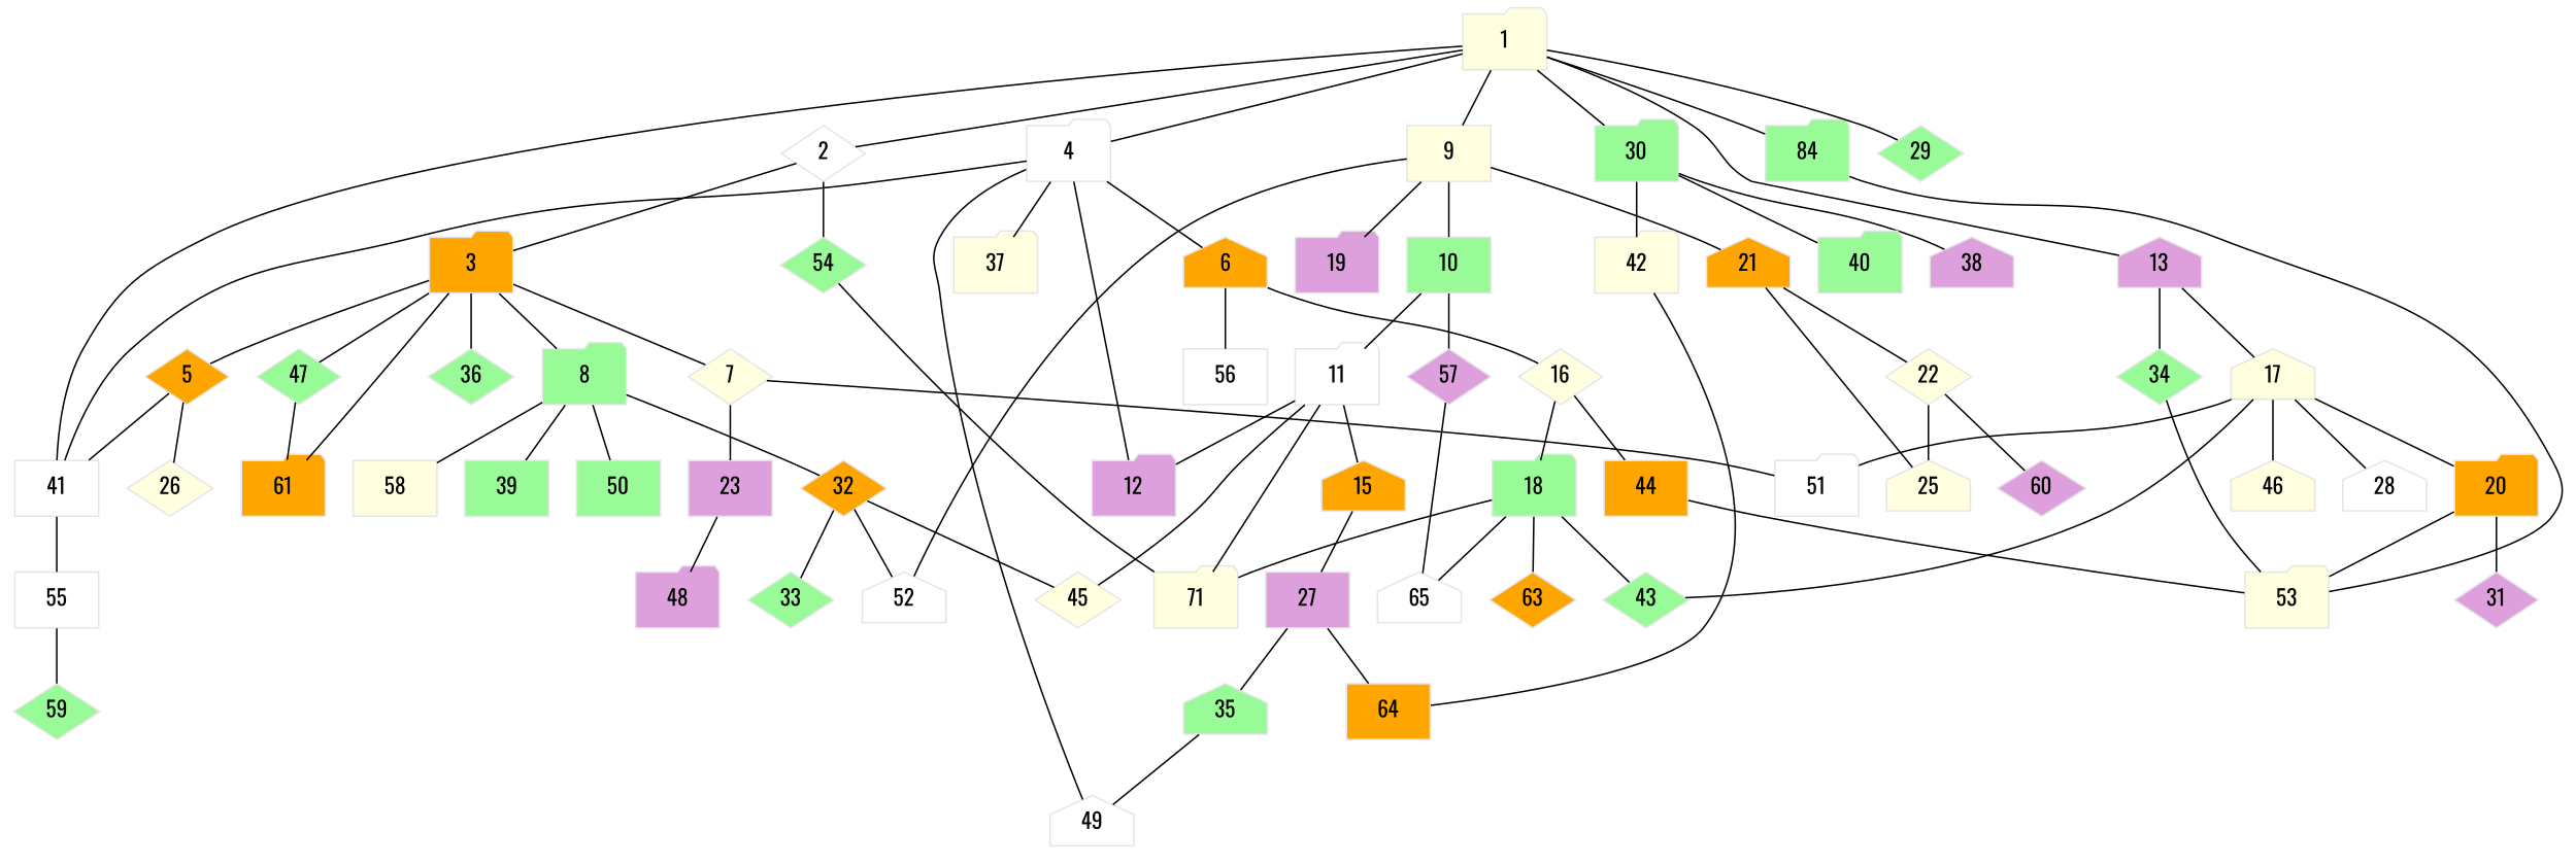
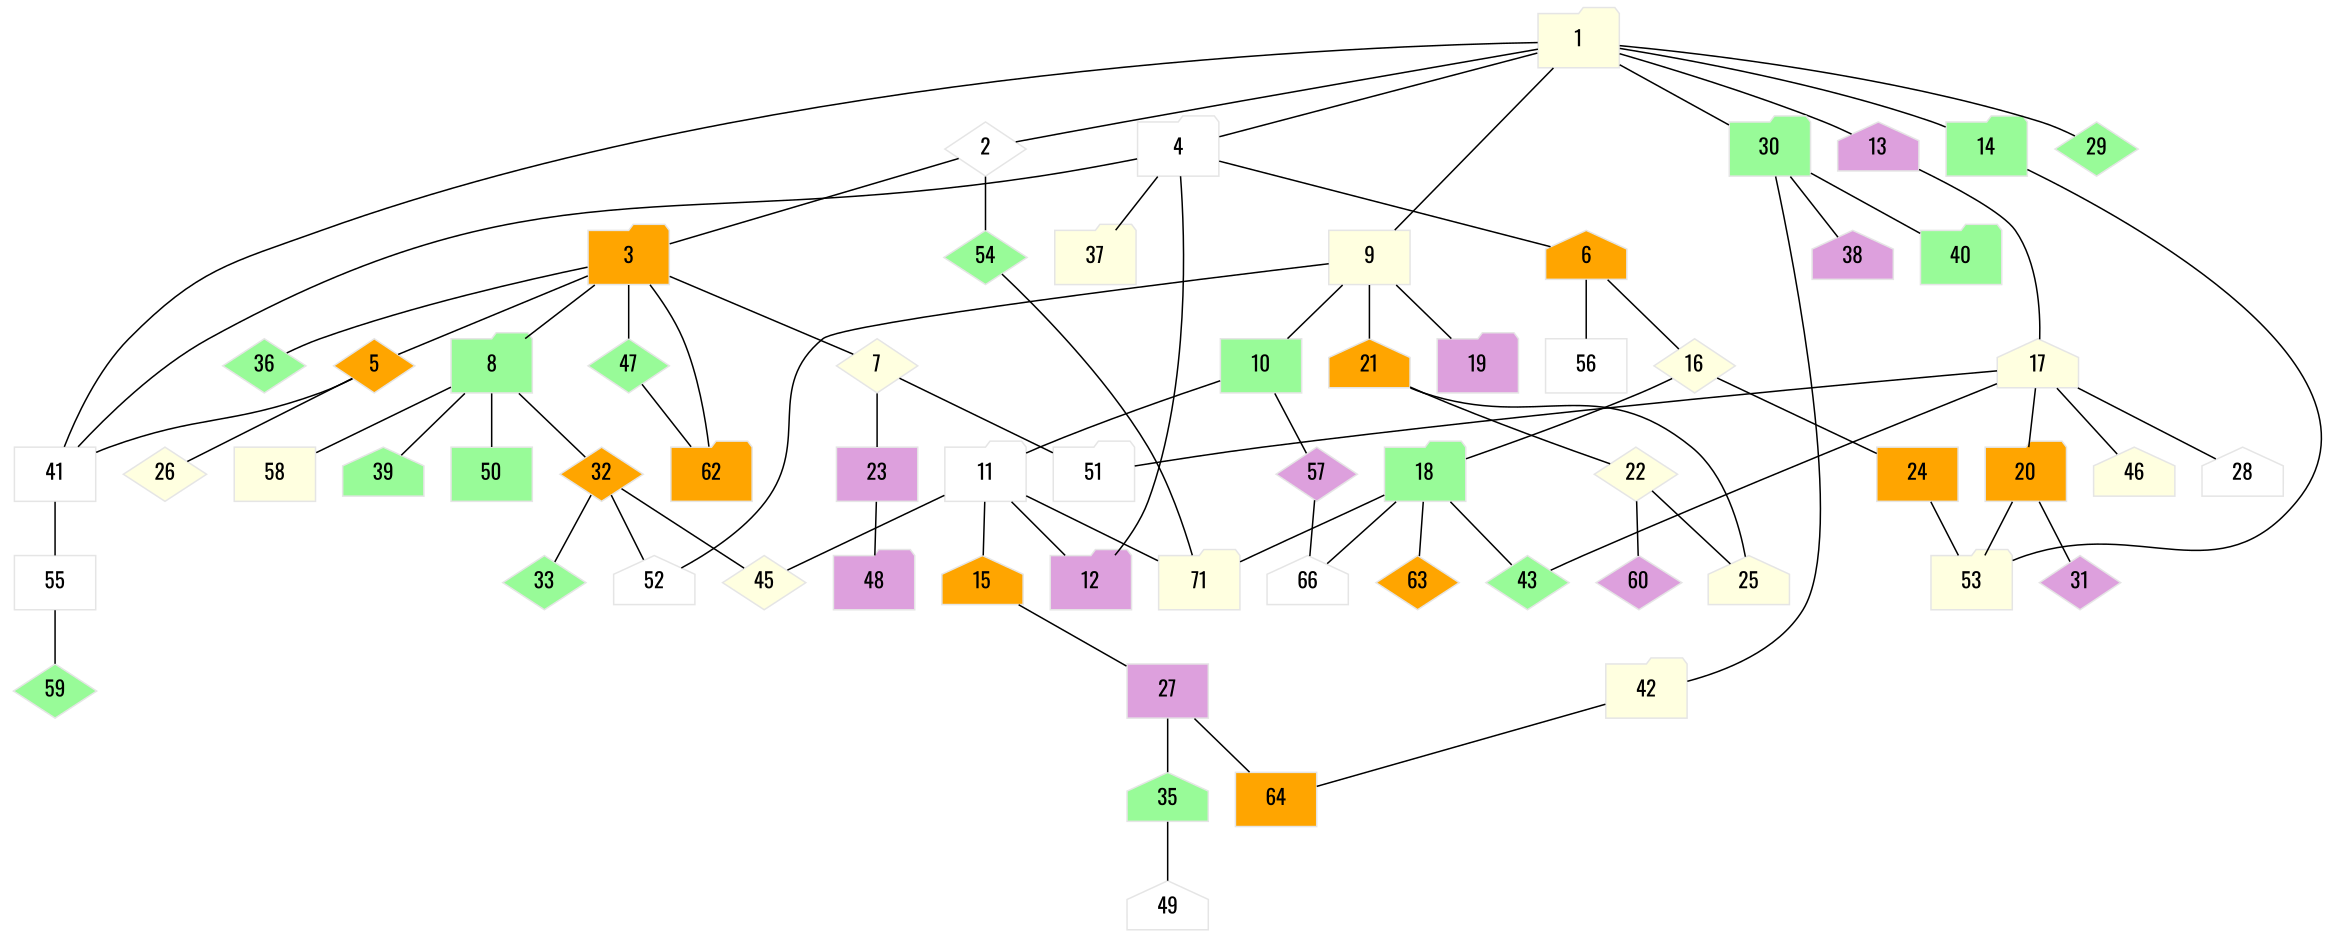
  graph {
    fontname=Oswald
    node [color=gray90 fillcolor=palegreen fontname=Oswald shape=diamond style=filled]
    edge [fontname=Oswald]
    1 [fillcolor=lightyellow shape=folder]
    2 [fillcolor=white]
    4 [fillcolor=white shape=folder]
    9 [fillcolor=lightyellow shape=box]
    13 [fillcolor=plum shape=house]
-   14 [shape=folder label=84]
+   14 [shape=folder]
    29
    30 [shape=folder]
    41 [fillcolor=white shape=box]
    3 [fillcolor=orange shape=folder]
    54
    6 [fillcolor=orange shape=house]
    12 [fillcolor=plum shape=folder]
    37 [fillcolor=lightyellow shape=folder]
    49 [fillcolor=white shape=house]
    10 [shape=box]
    19 [fillcolor=plum shape=folder]
    21 [fillcolor=orange shape=house]
    52 [fillcolor=white shape=house]
    17 [fillcolor=lightyellow shape=house]
-   34
    53 [fillcolor=lightyellow shape=folder]
    38 [fillcolor=plum shape=house]
    40 [shape=folder]
    42 [fillcolor=lightyellow shape=folder]
    55 [fillcolor=white shape=box]
    5 [fillcolor=orange]
    7 [fillcolor=lightyellow]
    8 [shape=folder]
    36
    47
-   62 [fillcolor=orange shape=folder label=61]
+   62 [fillcolor=orange shape=folder]
    n33 [fillcolor=lightyellow label=71 shape=folder]
    26 [fillcolor=lightyellow]
    23 [fillcolor=plum shape=box]
    51 [fillcolor=white shape=folder]
    32 [fillcolor=orange]
-   39 [shape=box]
+   39 [shape=house]
    50 [shape=box]
    58 [fillcolor=lightyellow shape=box]
    16 [fillcolor=lightyellow]
    56 [fillcolor=white shape=box]
    18 [shape=folder]
-   24 [fillcolor=orange shape=box label=44]
+   24 [fillcolor=orange shape=box]
    48 [fillcolor=plum shape=folder]
    45 [fillcolor=lightyellow]
    33
    11 [fillcolor=white shape=folder]
    57 [fillcolor=plum]
    22 [fillcolor=lightyellow]
    25 [fillcolor=lightyellow shape=house]
    15 [fillcolor=orange shape=house]
-   65 [fillcolor=white shape=house]
+   65 [fillcolor=white shape=house label=66]
    27 [fillcolor=plum shape=box]
    20 [fillcolor=orange shape=folder]
    28 [fillcolor=white shape=house]
    43
    46 [fillcolor=lightyellow shape=house]
    35 [shape=house]
    64 [fillcolor=orange shape=box]
    63 [fillcolor=orange]
    31 [fillcolor=plum]
    60 [fillcolor=plum]
    59
    1 -- 2
    1 -- 4
    1 -- 9
    1 -- 13
    1 -- 14
    1 -- 29
    1 -- 30
    1 -- 41
    2 -- 3
    2 -- 54
    4 -- 41
    4 -- 6
    4 -- 12
    4 -- 37
-   4 -- 49
    9 -- 10
    9 -- 19
    9 -- 21
    9 -- 52
    13 -- 17
-   13 -- 34
    14 -- 53
    30 -- 38
    30 -- 40
    30 -- 42
    41 -- 55
    3 -- 5
    3 -- 7
    3 -- 8
    3 -- 36
    3 -- 47
    3 -- 62
    54 -- n33
    6 -- 16
    6 -- 56
    10 -- 11
    10 -- 57
    21 -- 22
    21 -- 25
    17 -- 51
    17 -- 20
    17 -- 28
    17 -- 43
    17 -- 46
-   34 -- 53
    42 -- 64
    55 -- 59
    5 -- 41
    5 -- 26
    7 -- 23
    7 -- 51
    8 -- 32
    8 -- 39
    8 -- 50
    8 -- 58
    47 -- 62
    23 -- 48
    32 -- 52
    32 -- 45
    32 -- 33
    16 -- 18
    16 -- 24
    18 -- n33
    18 -- 65
    18 -- 43
    18 -- 63
    24 -- 53
    11 -- 12
    11 -- n33
    11 -- 45
    11 -- 15
    57 -- 65
    22 -- 25
    22 -- 60
    15 -- 27
    27 -- 35
    27 -- 64
    20 -- 53
    20 -- 31
    35 -- 49
  }
